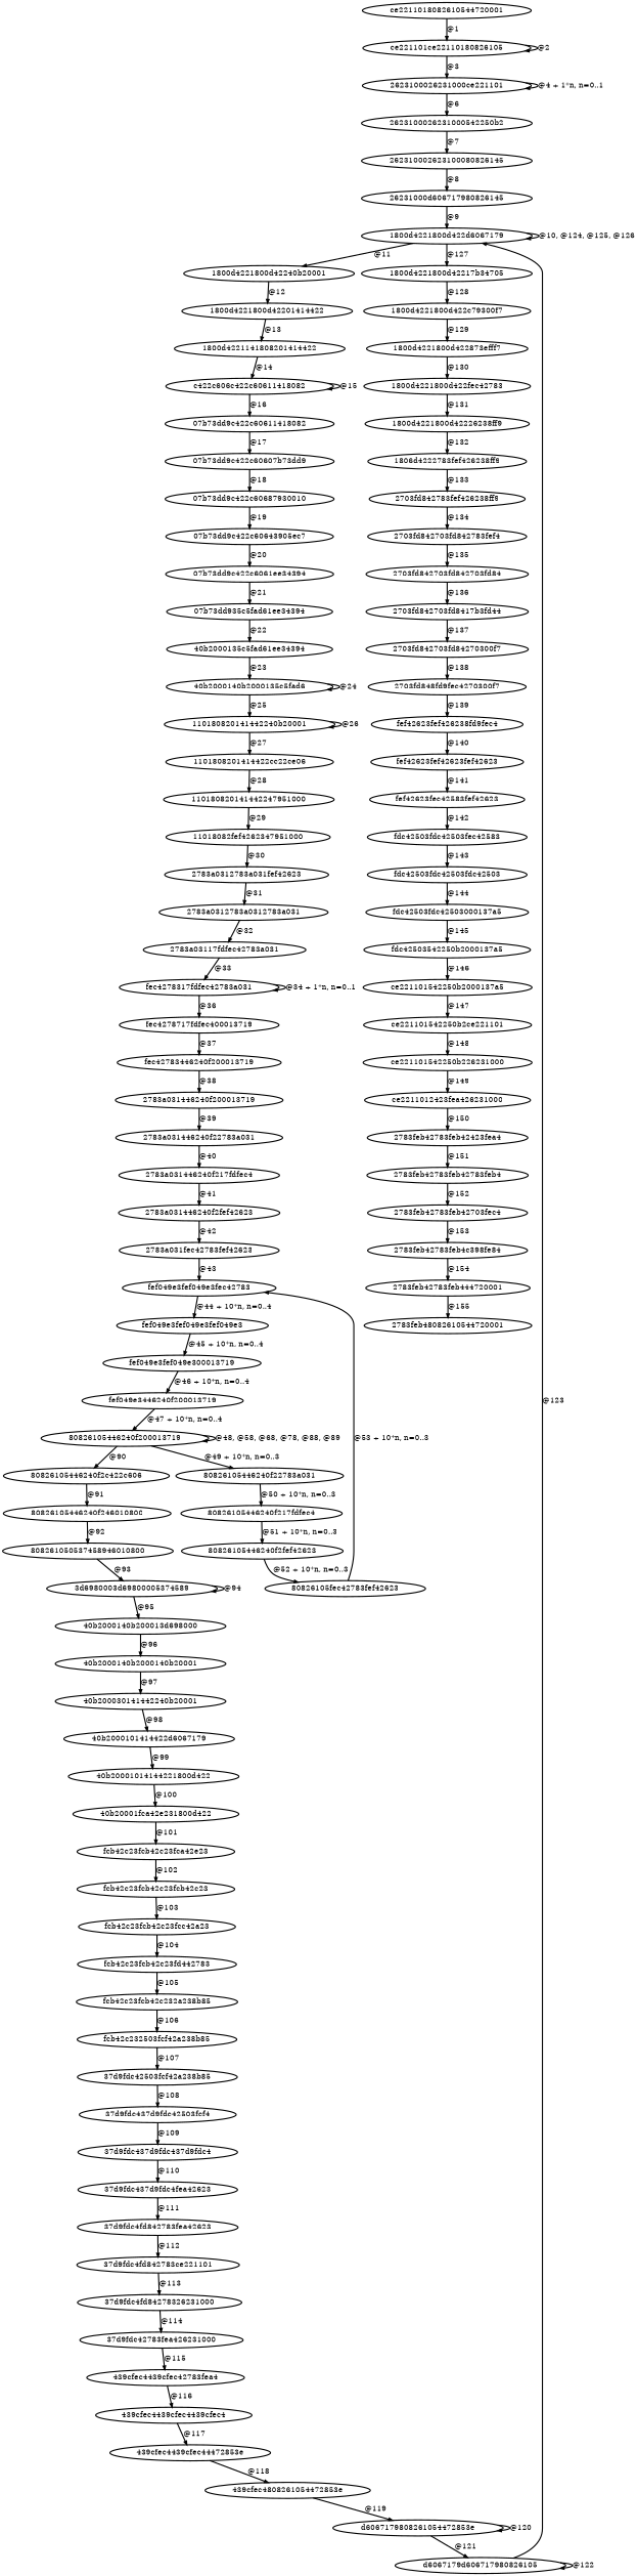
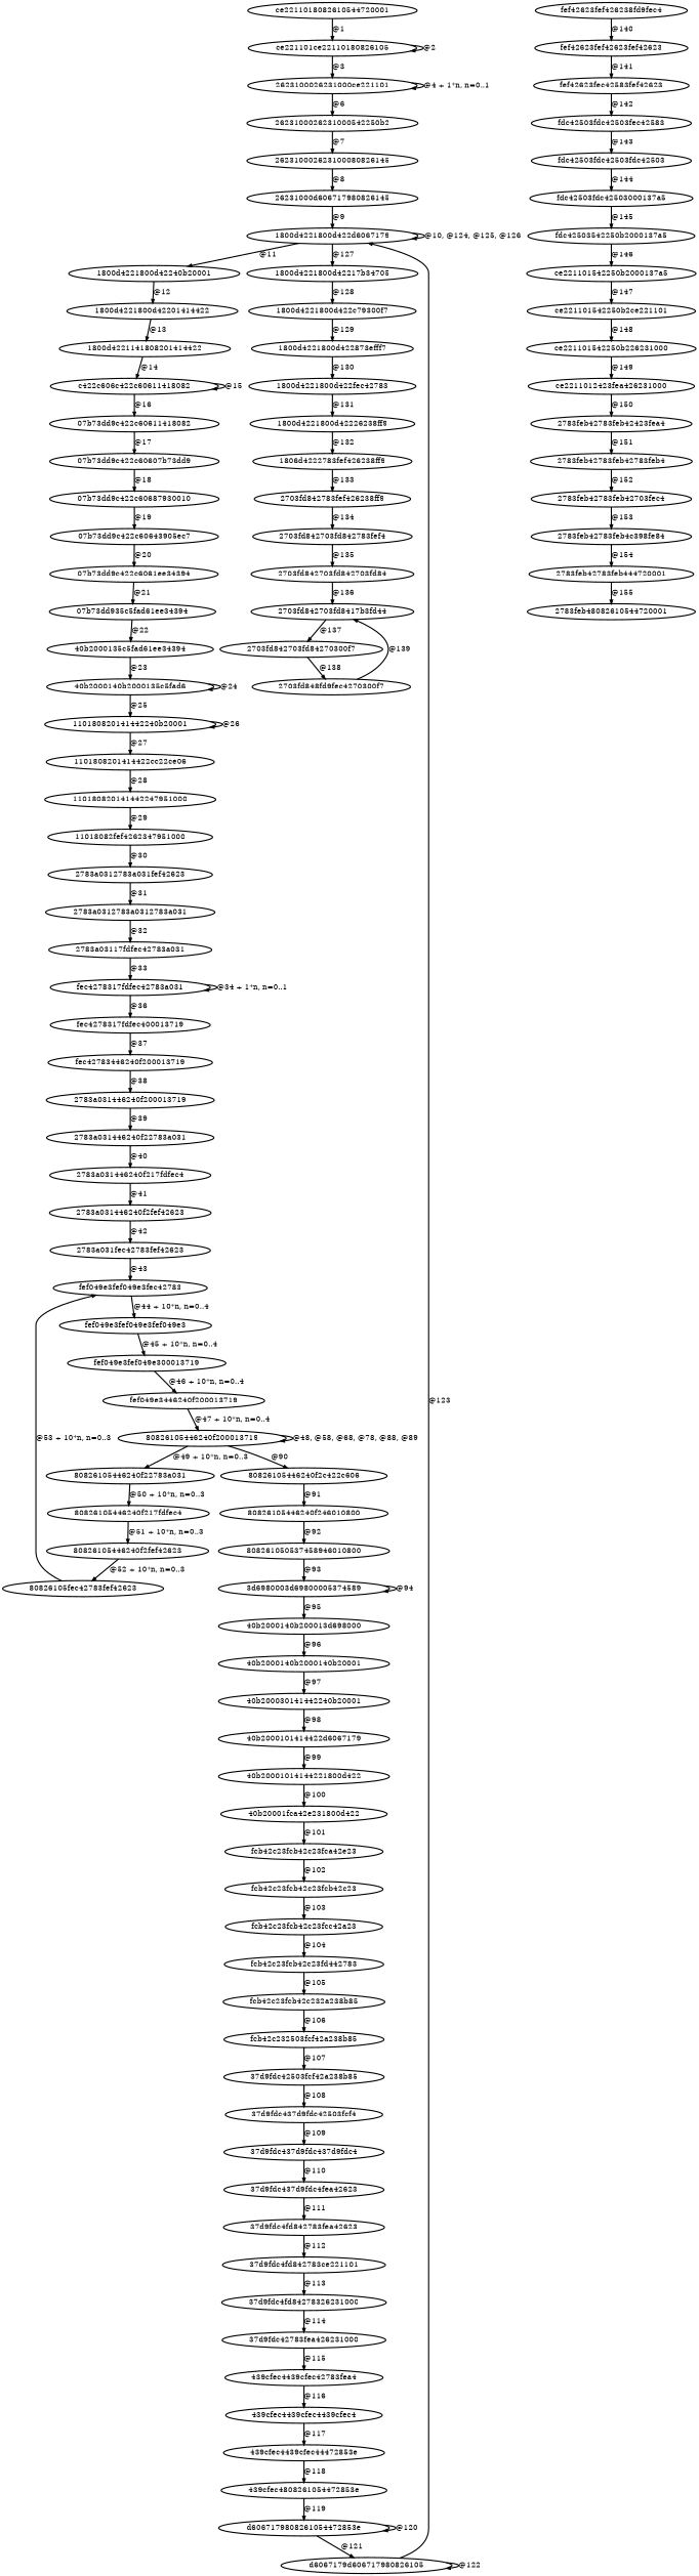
  digraph {
    node [fontsize=20 penwidth=3 shape=oval style=rounded]
    edge [arrowsize=1 color=black fontsize=20 penwidth=3 style=bold]
    ce2211018082610544720001
    ce221101ce22110180826105
    "2623100026231000ce221101"
    "2623100026231000542250b2"
    262310002623100080826145
    "26231000d606717980826145"
    "1800d4221800d422d6067179"
    "1800d4221800d42240b20001"
    "1800d4221800d42217b34705"
    "1800d4221800d42201414422"
    "1800d4221800d422c79300f7"
    "1800d4221141808201414422"
    c422c606c422c60611418082
    "07b73dd9c422c60611418082"
    "07b73dd9c422c60607b73dd9"
    "07b73dd9c422c60687930010"
    "07b73dd9c422c60643905ec7"
    "07b73dd9c422c6061ee34394"
    "07b73dd935c5fad61ee34394"
    "40b2000135c5fad61ee34394"
    "40b2000140b2000135c5fad6"
    "110180820141442240b20001"
    "1101808201414422cc22ce06"
    110180820141442247951000
    "11018082fef4262347951000"
    "2783a0312783a031fef42623"
    "2783a0312783a0312783a031"
    "2783a03117fdfec42783a031"
    fec4278317fdfec42783a031
-   fec4278317fdfec400013719 [label=fec4278717fdfec400013719]
+   fec4278317fdfec400013719
    fec42783446240f200013719
    "2783a031446240f200013719"
    "2783a031446240f22783a031"
    "2783a031446240f217fdfec4"
    "2783a031446240f2fef42623"
    "2783a031fec42783fef42623"
    fef049e3fef049e3fec42783
    fef049e3fef049e3fef049e3
    fef049e3fef049e300013719
    fef049e3446240f200013719
    "80826105446240f200013719"
    "80826105446240f22783a031"
    "80826105446240f2c422c606"
    "80826105446240f217fdfec4"
    "80826105446240f246010800"
    "80826105446240f2fef42623"
    "80826105fec42783fef42623"
    808261050537458946010800
    "3d6980003d69800005374589"
    "40b2000140b200013d698000"
    "40b2000140b2000140b20001"
    n52 [label="40b200030141442240b20001"]
    "40b2000101414422d6067179"
    "40b20001014144221800d422"
    "40b20001fca42e231800d422"
    fcb42c23fcb42c23fca42e23
    fcb42c23fcb42c23fcb42c23
    fcb42c23fcb42c23fcc42a23
    fcb42c23fcb42c23fd442783
    fcb42c23fcb42c232a238b85
    fcb42c232503fcf42a238b85
    "37d9fdc42503fcf42a238b85"
    "37d9fdc437d9fdc42503fcf4"
    "37d9fdc437d9fdc437d9fdc4"
    "37d9fdc437d9fdc4fea42623"
    "37d9fdc4fd842783fea42623"
    "37d9fdc4fd842783ce221101"
    "37d9fdc4fd84278326231000"
    "37d9fdc42783fea426231000"
    "439cfec4439cfec42783fea4"
    "439cfec4439cfec4439cfec4"
    "439cfec4439cfec44472853e"
    "439cfec4808261054472853e"
    d6067179808261054472853e
    d6067179d606717980826105
    "1800d4221800d422873efff7"
    "1800d4221800d422fec42783"
    "1800d4221800d42226238ff9"
    n79 [label="1806d4222783fef426238ff9"]
    "2703fd842783fef426238ff9"
    "2703fd842703fd842783fef4"
    "2703fd842703fd842703fd84"
    "2703fd842703fd8417b3fd44"
    "2703fd842703fd84270300f7"
    "2703fd848fd9fec4270300f7"
    fef42623fef426238fd9fec4
    fef42623fef42623fef42623
    fef42623fec42583fef42623
    fdc42503fdc42503fec42583
    fdc42503fdc42503fdc42503
    fdc42503fdc42503000137a5
    fdc42503542250b2000137a5
    ce221101542250b2000137a5
    ce221101542250b2ce221101
    ce221101542250b226231000
    ce2211012423fea426231000
    "2783feb42783feb42423fea4"
    "2783feb42783feb42783feb4"
    "2783feb42783feb42703fec4"
    "2783feb42783feb4c398fe84"
    "2783feb42783feb444720001"
    "2783feb48082610544720001"
    ce2211018082610544720001 -> ce221101ce22110180826105 [label="@1"]
    ce221101ce22110180826105 -> ce221101ce22110180826105 [label="@2"]
    ce221101ce22110180826105 -> "2623100026231000ce221101" [label="@3"]
    "2623100026231000ce221101" -> "2623100026231000ce221101" [label="@4 + 1*n, n=0..1"]
    "2623100026231000ce221101" -> "2623100026231000542250b2" [label="@6"]
    "2623100026231000542250b2" -> 262310002623100080826145 [label="@7"]
    262310002623100080826145 -> "26231000d606717980826145" [label="@8"]
    "26231000d606717980826145" -> "1800d4221800d422d6067179" [label="@9"]
    "1800d4221800d422d6067179" -> "1800d4221800d422d6067179" [label="@10, @124, @125, @126"]
    "1800d4221800d422d6067179" -> "1800d4221800d42240b20001" [label="@11"]
    "1800d4221800d422d6067179" -> "1800d4221800d42217b34705" [label="@127"]
    "1800d4221800d42240b20001" -> "1800d4221800d42201414422" [label="@12"]
    "1800d4221800d42217b34705" -> "1800d4221800d422c79300f7" [label="@128"]
    "1800d4221800d42201414422" -> "1800d4221141808201414422" [label="@13"]
    "1800d4221800d422c79300f7" -> "1800d4221800d422873efff7" [label="@129"]
    "1800d4221141808201414422" -> c422c606c422c60611418082 [label="@14"]
    c422c606c422c60611418082 -> c422c606c422c60611418082 [label="@15"]
    c422c606c422c60611418082 -> "07b73dd9c422c60611418082" [label="@16"]
    "07b73dd9c422c60611418082" -> "07b73dd9c422c60607b73dd9" [label="@17"]
    "07b73dd9c422c60607b73dd9" -> "07b73dd9c422c60687930010" [label="@18"]
    "07b73dd9c422c60687930010" -> "07b73dd9c422c60643905ec7" [label="@19"]
    "07b73dd9c422c60643905ec7" -> "07b73dd9c422c6061ee34394" [label="@20"]
    "07b73dd9c422c6061ee34394" -> "07b73dd935c5fad61ee34394" [label="@21"]
    "07b73dd935c5fad61ee34394" -> "40b2000135c5fad61ee34394" [label="@22"]
    "40b2000135c5fad61ee34394" -> "40b2000140b2000135c5fad6" [label="@23"]
    "40b2000140b2000135c5fad6" -> "40b2000140b2000135c5fad6" [label="@24"]
    "40b2000140b2000135c5fad6" -> "110180820141442240b20001" [label="@25"]
    "110180820141442240b20001" -> "110180820141442240b20001" [label="@26"]
    "110180820141442240b20001" -> "1101808201414422cc22ce06" [label="@27"]
    "1101808201414422cc22ce06" -> 110180820141442247951000 [label="@28"]
    110180820141442247951000 -> "11018082fef4262347951000" [label="@29"]
    "11018082fef4262347951000" -> "2783a0312783a031fef42623" [label="@30"]
    "2783a0312783a031fef42623" -> "2783a0312783a0312783a031" [label="@31"]
    "2783a0312783a0312783a031" -> "2783a03117fdfec42783a031" [label="@32"]
    "2783a03117fdfec42783a031" -> fec4278317fdfec42783a031 [label="@33"]
    fec4278317fdfec42783a031 -> fec4278317fdfec42783a031 [label="@34 + 1*n, n=0..1"]
    fec4278317fdfec42783a031 -> fec4278317fdfec400013719 [label="@36"]
    fec4278317fdfec400013719 -> fec42783446240f200013719 [label="@37"]
    fec42783446240f200013719 -> "2783a031446240f200013719" [label="@38"]
    "2783a031446240f200013719" -> "2783a031446240f22783a031" [label="@39"]
    "2783a031446240f22783a031" -> "2783a031446240f217fdfec4" [label="@40"]
    "2783a031446240f217fdfec4" -> "2783a031446240f2fef42623" [label="@41"]
    "2783a031446240f2fef42623" -> "2783a031fec42783fef42623" [label="@42"]
    "2783a031fec42783fef42623" -> fef049e3fef049e3fec42783 [label="@43"]
    fef049e3fef049e3fec42783 -> fef049e3fef049e3fef049e3 [label="@44 + 10*n, n=0..4"]
    fef049e3fef049e3fef049e3 -> fef049e3fef049e300013719 [label="@45 + 10*n, n=0..4"]
    fef049e3fef049e300013719 -> fef049e3446240f200013719 [label="@46 + 10*n, n=0..4"]
    fef049e3446240f200013719 -> "80826105446240f200013719" [label="@47 + 10*n, n=0..4"]
    "80826105446240f200013719" -> "80826105446240f200013719" [label="@48, @58, @68, @78, @88, @89"]
    "80826105446240f200013719" -> "80826105446240f22783a031" [label="@49 + 10*n, n=0..3"]
    "80826105446240f200013719" -> "80826105446240f2c422c606" [label="@90"]
    "80826105446240f22783a031" -> "80826105446240f217fdfec4" [label="@50 + 10*n, n=0..3"]
    "80826105446240f2c422c606" -> "80826105446240f246010800" [label="@91"]
    "80826105446240f217fdfec4" -> "80826105446240f2fef42623" [label="@51 + 10*n, n=0..3"]
    "80826105446240f246010800" -> 808261050537458946010800 [label="@92"]
    "80826105446240f2fef42623" -> "80826105fec42783fef42623" [label="@52 + 10*n, n=0..3"]
    "80826105fec42783fef42623" -> fef049e3fef049e3fec42783 [label="@53 + 10*n, n=0..3"]
    808261050537458946010800 -> "3d6980003d69800005374589" [label="@93"]
    "3d6980003d69800005374589" -> "3d6980003d69800005374589" [label="@94"]
    "3d6980003d69800005374589" -> "40b2000140b200013d698000" [label="@95"]
    "40b2000140b200013d698000" -> "40b2000140b2000140b20001" [label="@96"]
    "40b2000140b2000140b20001" -> n52 [label="@97"]
    n52 -> "40b2000101414422d6067179" [label="@98"]
    "40b2000101414422d6067179" -> "40b20001014144221800d422" [label="@99"]
    "40b20001014144221800d422" -> "40b20001fca42e231800d422" [label="@100"]
    "40b20001fca42e231800d422" -> fcb42c23fcb42c23fca42e23 [label="@101"]
    fcb42c23fcb42c23fca42e23 -> fcb42c23fcb42c23fcb42c23 [label="@102"]
    fcb42c23fcb42c23fcb42c23 -> fcb42c23fcb42c23fcc42a23 [label="@103"]
    fcb42c23fcb42c23fcc42a23 -> fcb42c23fcb42c23fd442783 [label="@104"]
    fcb42c23fcb42c23fd442783 -> fcb42c23fcb42c232a238b85 [label="@105"]
    fcb42c23fcb42c232a238b85 -> fcb42c232503fcf42a238b85 [label="@106"]
    fcb42c232503fcf42a238b85 -> "37d9fdc42503fcf42a238b85" [label="@107"]
    "37d9fdc42503fcf42a238b85" -> "37d9fdc437d9fdc42503fcf4" [label="@108"]
    "37d9fdc437d9fdc42503fcf4" -> "37d9fdc437d9fdc437d9fdc4" [label="@109"]
    "37d9fdc437d9fdc437d9fdc4" -> "37d9fdc437d9fdc4fea42623" [label="@110"]
    "37d9fdc437d9fdc4fea42623" -> "37d9fdc4fd842783fea42623" [label="@111"]
    "37d9fdc4fd842783fea42623" -> "37d9fdc4fd842783ce221101" [label="@112"]
    "37d9fdc4fd842783ce221101" -> "37d9fdc4fd84278326231000" [label="@113"]
    "37d9fdc4fd84278326231000" -> "37d9fdc42783fea426231000" [label="@114"]
    "37d9fdc42783fea426231000" -> "439cfec4439cfec42783fea4" [label="@115"]
    "439cfec4439cfec42783fea4" -> "439cfec4439cfec4439cfec4" [label="@116"]
    "439cfec4439cfec4439cfec4" -> "439cfec4439cfec44472853e" [label="@117"]
    "439cfec4439cfec44472853e" -> "439cfec4808261054472853e" [label="@118"]
    "439cfec4808261054472853e" -> d6067179808261054472853e [label="@119"]
    d6067179808261054472853e -> d6067179808261054472853e [label="@120"]
    d6067179808261054472853e -> d6067179d606717980826105 [label="@121"]
    d6067179d606717980826105 -> "1800d4221800d422d6067179" [label="@123"]
    d6067179d606717980826105 -> d6067179d606717980826105 [label="@122"]
    "1800d4221800d422873efff7" -> "1800d4221800d422fec42783" [label="@130"]
    "1800d4221800d422fec42783" -> "1800d4221800d42226238ff9" [label="@131"]
    "1800d4221800d42226238ff9" -> n79 [label="@132"]
    n79 -> "2703fd842783fef426238ff9" [label="@133"]
    "2703fd842783fef426238ff9" -> "2703fd842703fd842783fef4" [label="@134"]
    "2703fd842703fd842783fef4" -> "2703fd842703fd842703fd84" [label="@135"]
    "2703fd842703fd842703fd84" -> "2703fd842703fd8417b3fd44" [label="@136"]
    "2703fd842703fd8417b3fd44" -> "2703fd842703fd84270300f7" [label="@137"]
    "2703fd842703fd84270300f7" -> "2703fd848fd9fec4270300f7" [label="@138"]
-   "2703fd848fd9fec4270300f7" -> fef42623fef426238fd9fec4 [label="@139"]
+   "2703fd848fd9fec4270300f7" -> "2703fd842703fd8417b3fd44" [label="@139"]
    fef42623fef426238fd9fec4 -> fef42623fef42623fef42623 [label="@140"]
    fef42623fef42623fef42623 -> fef42623fec42583fef42623 [label="@141"]
    fef42623fec42583fef42623 -> fdc42503fdc42503fec42583 [label="@142"]
    fdc42503fdc42503fec42583 -> fdc42503fdc42503fdc42503 [label="@143"]
    fdc42503fdc42503fdc42503 -> fdc42503fdc42503000137a5 [label="@144"]
    fdc42503fdc42503000137a5 -> fdc42503542250b2000137a5 [label="@145"]
    fdc42503542250b2000137a5 -> ce221101542250b2000137a5 [label="@146"]
    ce221101542250b2000137a5 -> ce221101542250b2ce221101 [label="@147"]
    ce221101542250b2ce221101 -> ce221101542250b226231000 [label="@148"]
    ce221101542250b226231000 -> ce2211012423fea426231000 [label="@149"]
    ce2211012423fea426231000 -> "2783feb42783feb42423fea4" [label="@150"]
    "2783feb42783feb42423fea4" -> "2783feb42783feb42783feb4" [label="@151"]
    "2783feb42783feb42783feb4" -> "2783feb42783feb42703fec4" [label="@152"]
    "2783feb42783feb42703fec4" -> "2783feb42783feb4c398fe84" [label="@153"]
    "2783feb42783feb4c398fe84" -> "2783feb42783feb444720001" [label="@154"]
    "2783feb42783feb444720001" -> "2783feb48082610544720001" [label="@155"]
  }
